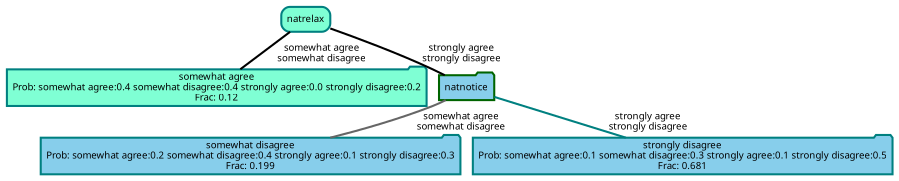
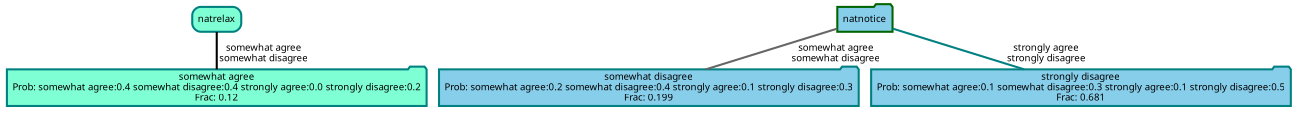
  graph {
    ranksep="0 equally"
    splines=straight
    fontname="Noto Sans"
    node [color=teal fillcolor=skyblue fontcolor=black fontname="Noto Sans" penwidth=3 shape=folder style="filled, rounded"]
    edge [color=black fontname="Noto Sans" penwidth=3]
    n1 [fillcolor=aquamarine label="somewhat agree\nProb: somewhat agree:0.4 somewhat disagree:0.4 strongly agree:0.0 strongly disagree:0.2\nFrac: 0.12"]
    n2 [fillcolor=aquamarine label=natrelax shape=box]
    n3 [color=darkgreen label=natnotice]
    n4 [label="somewhat disagree\nProb: somewhat agree:0.2 somewhat disagree:0.4 strongly agree:0.1 strongly disagree:0.3\nFrac: 0.199"]
    n5 [label="strongly disagree\nProb: somewhat agree:0.1 somewhat disagree:0.3 strongly agree:0.1 strongly disagree:0.5\nFrac: 0.681"]
    subgraph sub_1 {
      rank=same
    }
    n2 -- n1 [label=" somewhat agree\n somewhat disagree"]
-   n2 -- n3 [label=" strongly agree\n strongly disagree"]
    n3 -- n4 [color=gray40 label=" somewhat agree\n somewhat disagree"]
    n3 -- n5 [color=teal label=" strongly agree\n strongly disagree"]
  }
